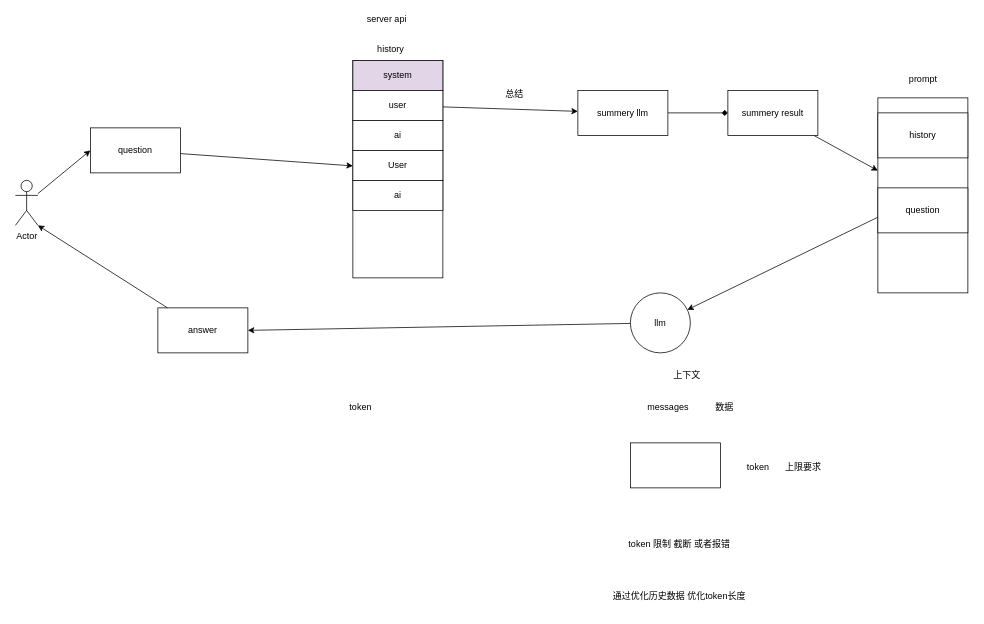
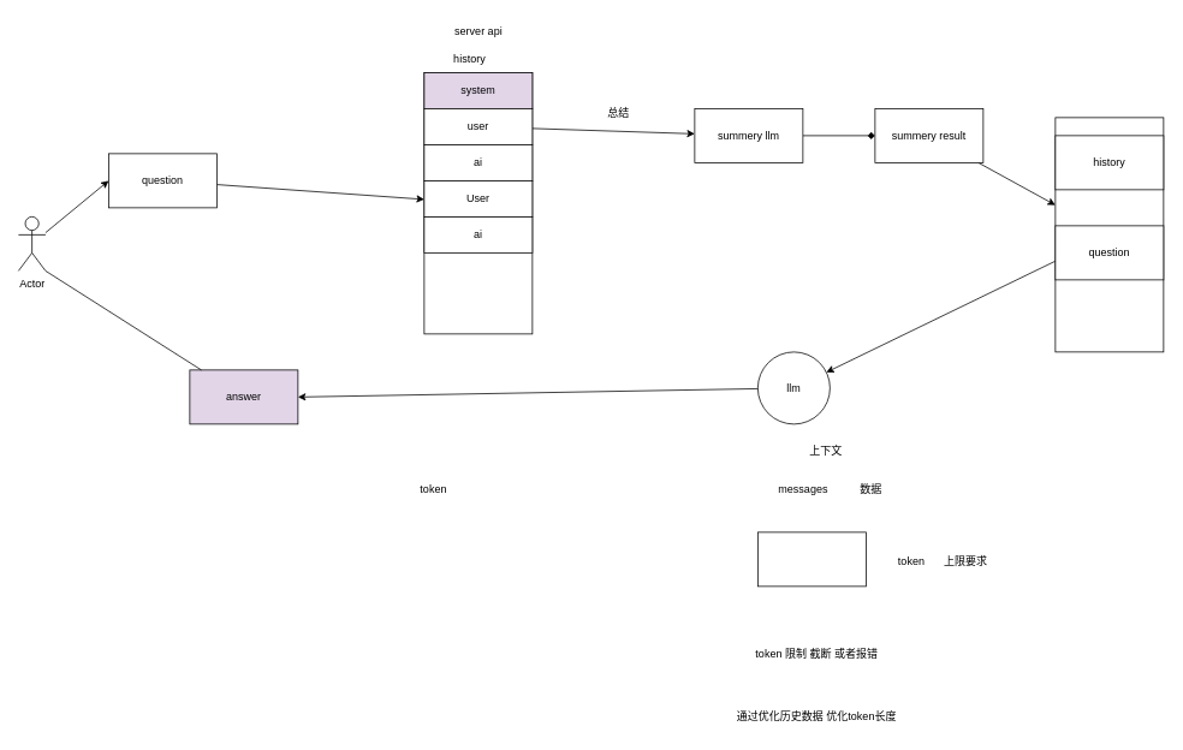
  <mxCell id="0" />
  <mxCell id="1" parent="0" />
  <mxCell id="2" value="" style="edgeStyle=none;html=1;" edge="1" parent="1" source="3" target="4"><mxGeometry relative="1" as="geometry" /></mxCell>
  <mxCell id="3" value="question" style="whiteSpace=wrap;html=1;" vertex="1" parent="1"><mxGeometry x="120" y="170" width="120" height="60" as="geometry" /></mxCell>
  <mxCell id="4" value="" style="whiteSpace=wrap;html=1;" vertex="1" parent="1"><mxGeometry x="470" y="80" width="120" height="290" as="geometry" /></mxCell>
- <mxCell id="5" value="server api" style="text;html=1;align=center;verticalAlign=middle;resizable=0;points=[];autosize=1;strokeColor=none;fillColor=none;" vertex="1" parent="1"><mxGeometry x="475" y="10" width="80" height="30" as="geometry" /></mxCell>
+ <mxCell id="5" value="server api" style="text;html=1;align=center;verticalAlign=middle;resizable=0;points=[];autosize=1;strokeColor=none;fillColor=none;" vertex="1" parent="1"><mxGeometry x="490" y="20" width="80" height="30" as="geometry" /></mxCell>
  <mxCell id="6" value="history" style="text;html=1;align=center;verticalAlign=middle;resizable=0;points=[];autosize=1;strokeColor=none;fillColor=none;" vertex="1" parent="1"><mxGeometry x="490" y="50" width="60" height="30" as="geometry" /></mxCell>
  <mxCell id="7" value="system" style="whiteSpace=wrap;html=1;fillColor=#e1d5e7;" vertex="1" parent="1"><mxGeometry x="470" y="80" width="120" height="40" as="geometry" /></mxCell>
  <mxCell id="8" value="" style="edgeStyle=none;html=1;" edge="1" parent="1" source="10" target="12"><mxGeometry relative="1" as="geometry" /></mxCell>
  <mxCell id="9" style="edgeStyle=none;html=1;" edge="1" parent="1" source="10" target="17"><mxGeometry relative="1" as="geometry" /></mxCell>
  <mxCell id="10" value="user" style="whiteSpace=wrap;html=1;" vertex="1" parent="1"><mxGeometry x="470" y="120" width="120" height="40" as="geometry" /></mxCell>
  <mxCell id="11" value="" style="edgeStyle=none;html=1;" edge="1" parent="1" source="12" target="14"><mxGeometry relative="1" as="geometry" /></mxCell>
  <mxCell id="12" value="ai" style="whiteSpace=wrap;html=1;" vertex="1" parent="1"><mxGeometry x="470" y="160" width="120" height="40" as="geometry" /></mxCell>
  <mxCell id="13" value="" style="edgeStyle=none;html=1;" edge="1" parent="1" source="14" target="15"><mxGeometry relative="1" as="geometry" /></mxCell>
  <mxCell id="14" value="User" style="whiteSpace=wrap;html=1;" vertex="1" parent="1"><mxGeometry x="470" y="200" width="120" height="40" as="geometry" /></mxCell>
  <mxCell id="15" value="ai" style="whiteSpace=wrap;html=1;" vertex="1" parent="1"><mxGeometry x="470" y="240" width="120" height="40" as="geometry" /></mxCell>
  <mxCell id="16" value="" style="edgeStyle=none;html=1;endArrow=diamond;" edge="1" parent="1" source="17" target="20"><mxGeometry relative="1" as="geometry" /></mxCell>
  <mxCell id="17" value="summery llm" style="whiteSpace=wrap;html=1;" vertex="1" parent="1"><mxGeometry x="770" y="120" width="120" height="60" as="geometry" /></mxCell>
  <mxCell id="18" value="总结" style="text;html=1;align=center;verticalAlign=middle;resizable=0;points=[];autosize=1;strokeColor=none;fillColor=none;" vertex="1" parent="1"><mxGeometry x="660" y="110" width="50" height="30" as="geometry" /></mxCell>
  <mxCell id="19" value="" style="edgeStyle=none;html=1;" edge="1" parent="1" source="20" target="22"><mxGeometry relative="1" as="geometry" /></mxCell>
  <mxCell id="20" value="summery result" style="whiteSpace=wrap;html=1;" vertex="1" parent="1"><mxGeometry x="970" y="120" width="120" height="60" as="geometry" /></mxCell>
  <mxCell id="21" style="edgeStyle=none;html=1;" edge="1" parent="1" source="22" target="27"><mxGeometry relative="1" as="geometry" /></mxCell>
  <mxCell id="22" value="" style="whiteSpace=wrap;html=1;" vertex="1" parent="1"><mxGeometry x="1170" y="130" width="120" height="260" as="geometry" /></mxCell>
- <mxCell id="23" value="prompt" style="text;html=1;align=center;verticalAlign=middle;resizable=0;points=[];autosize=1;strokeColor=none;fillColor=none;" vertex="1" parent="1"><mxGeometry x="1200" y="90" width="60" height="30" as="geometry" /></mxCell>
  <mxCell id="24" value="history" style="whiteSpace=wrap;html=1;" vertex="1" parent="1"><mxGeometry x="1170" y="150" width="120" height="60" as="geometry" /></mxCell>
  <mxCell id="25" value="question" style="whiteSpace=wrap;html=1;" vertex="1" parent="1"><mxGeometry x="1170" y="250" width="120" height="60" as="geometry" /></mxCell>
  <mxCell id="26" style="edgeStyle=none;html=1;" edge="1" parent="1" source="27"><mxGeometry relative="1" as="geometry"><mxPoint x="330" y="440" as="targetPoint" /></mxGeometry></mxCell>
  <mxCell id="27" value="llm" style="ellipse;whiteSpace=wrap;html=1;" vertex="1" parent="1"><mxGeometry x="840" y="390" width="80" height="80" as="geometry" /></mxCell>
- <mxCell id="28" value="answer" style="whiteSpace=wrap;html=1;" vertex="1" parent="1"><mxGeometry y="410" width="120" height="60" as="geometry" x="210" /></mxCell>
+ <mxCell id="28" value="answer" style="whiteSpace=wrap;html=1;fillColor=#e1d5e7;" vertex="1" parent="1"><mxGeometry y="410" width="120" height="60" as="geometry" x="210" /></mxCell>
  <mxCell id="29" style="edgeStyle=none;html=1;entryX=0;entryY=0.5;entryDx=0;entryDy=0;" edge="1" parent="1" source="30" target="3"><mxGeometry relative="1" as="geometry" /></mxCell>
  <mxCell id="30" value="Actor" style="shape=umlActor;verticalLabelPosition=bottom;verticalAlign=top;html=1;outlineConnect=0;" vertex="1" parent="1"><mxGeometry x="20" y="240" width="30" height="60" as="geometry" /></mxCell>
- <mxCell id="31" style="edgeStyle=none;html=1;entryX=1;entryY=1;entryDx=0;entryDy=0;entryPerimeter=0;" edge="1" parent="1" source="28" target="30"><mxGeometry relative="1" as="geometry" /></mxCell>
+ <mxCell id="31" style="edgeStyle=none;html=1;entryX=1;entryY=1;entryDx=0;entryDy=0;entryPerimeter=0;endArrow=none;" edge="1" parent="1" source="28" target="30"><mxGeometry relative="1" as="geometry" /></mxCell>
  <mxCell id="32" value="token" style="text;html=1;align=center;verticalAlign=middle;resizable=0;points=[];autosize=1;strokeColor=none;fillColor=none;" vertex="1" parent="1"><mxGeometry x="455" y="528" width="50" height="30" as="geometry" /></mxCell>
  <mxCell id="33" value="" style="whiteSpace=wrap;html=1;" vertex="1" parent="1"><mxGeometry x="840" y="590" width="120" height="60" as="geometry" /></mxCell>
  <mxCell id="34" value="messages" style="text;html=1;align=center;verticalAlign=middle;resizable=0;points=[];autosize=1;strokeColor=none;fillColor=none;" vertex="1" parent="1"><mxGeometry x="850" y="528" width="80" height="30" as="geometry" /></mxCell>
  <mxCell id="35" value="上下文" style="text;html=1;align=center;verticalAlign=middle;resizable=0;points=[];autosize=1;strokeColor=none;fillColor=none;" vertex="1" parent="1"><mxGeometry x="885" y="485" width="60" height="30" as="geometry" /></mxCell>
  <mxCell id="36" value="数据" style="text;html=1;align=center;verticalAlign=middle;resizable=0;points=[];autosize=1;strokeColor=none;fillColor=none;" vertex="1" parent="1"><mxGeometry x="940" y="528" width="50" height="30" as="geometry" /></mxCell>
  <mxCell id="37" value="token" style="text;html=1;align=center;verticalAlign=middle;resizable=0;points=[];autosize=1;strokeColor=none;fillColor=none;" vertex="1" parent="1"><mxGeometry x="985" y="608" width="50" height="30" as="geometry" /></mxCell>
  <mxCell id="38" value="上限要求" style="text;html=1;align=center;verticalAlign=middle;resizable=0;points=[];autosize=1;strokeColor=none;fillColor=none;" vertex="1" parent="1"><mxGeometry x="1035" y="608" width="70" height="30" as="geometry" /></mxCell>
  <mxCell id="39" value="token 限制 截断 或者报错" style="text;html=1;align=center;verticalAlign=middle;resizable=0;points=[];autosize=1;strokeColor=none;fillColor=none;" vertex="1" parent="1"><mxGeometry x="825" y="710" width="160" height="30" as="geometry" /></mxCell>
  <mxCell id="40" value="通过优化历史数据 优化token长度" style="text;html=1;align=center;verticalAlign=middle;resizable=0;points=[];autosize=1;strokeColor=none;fillColor=none;" vertex="1" parent="1"><mxGeometry x="805" y="780" width="200" height="30" as="geometry" /></mxCell>
